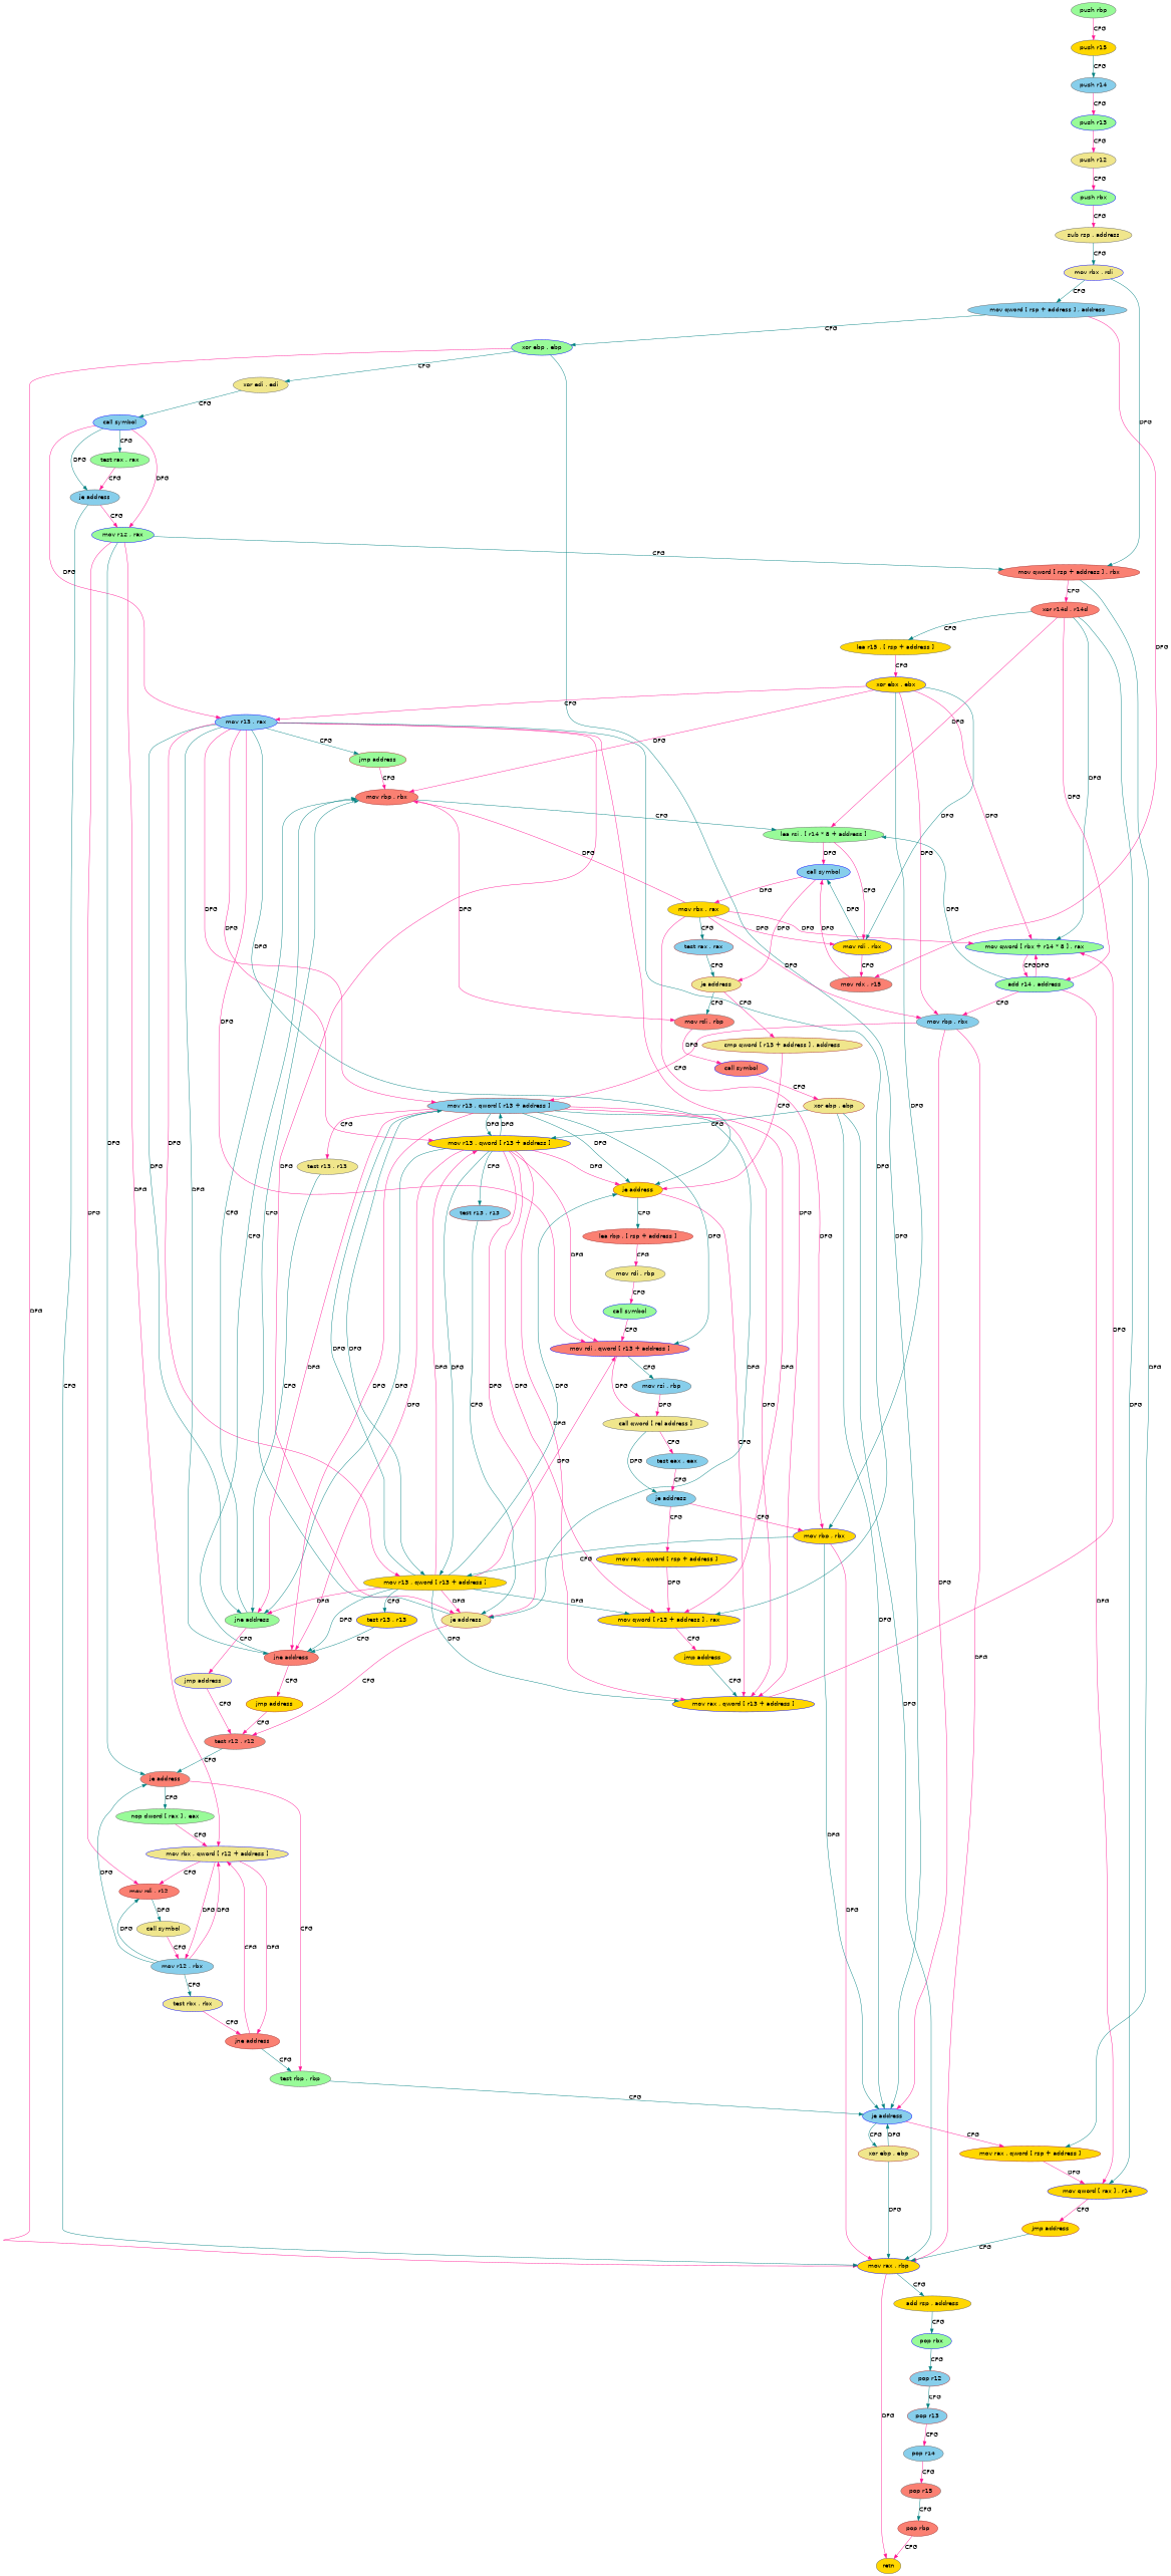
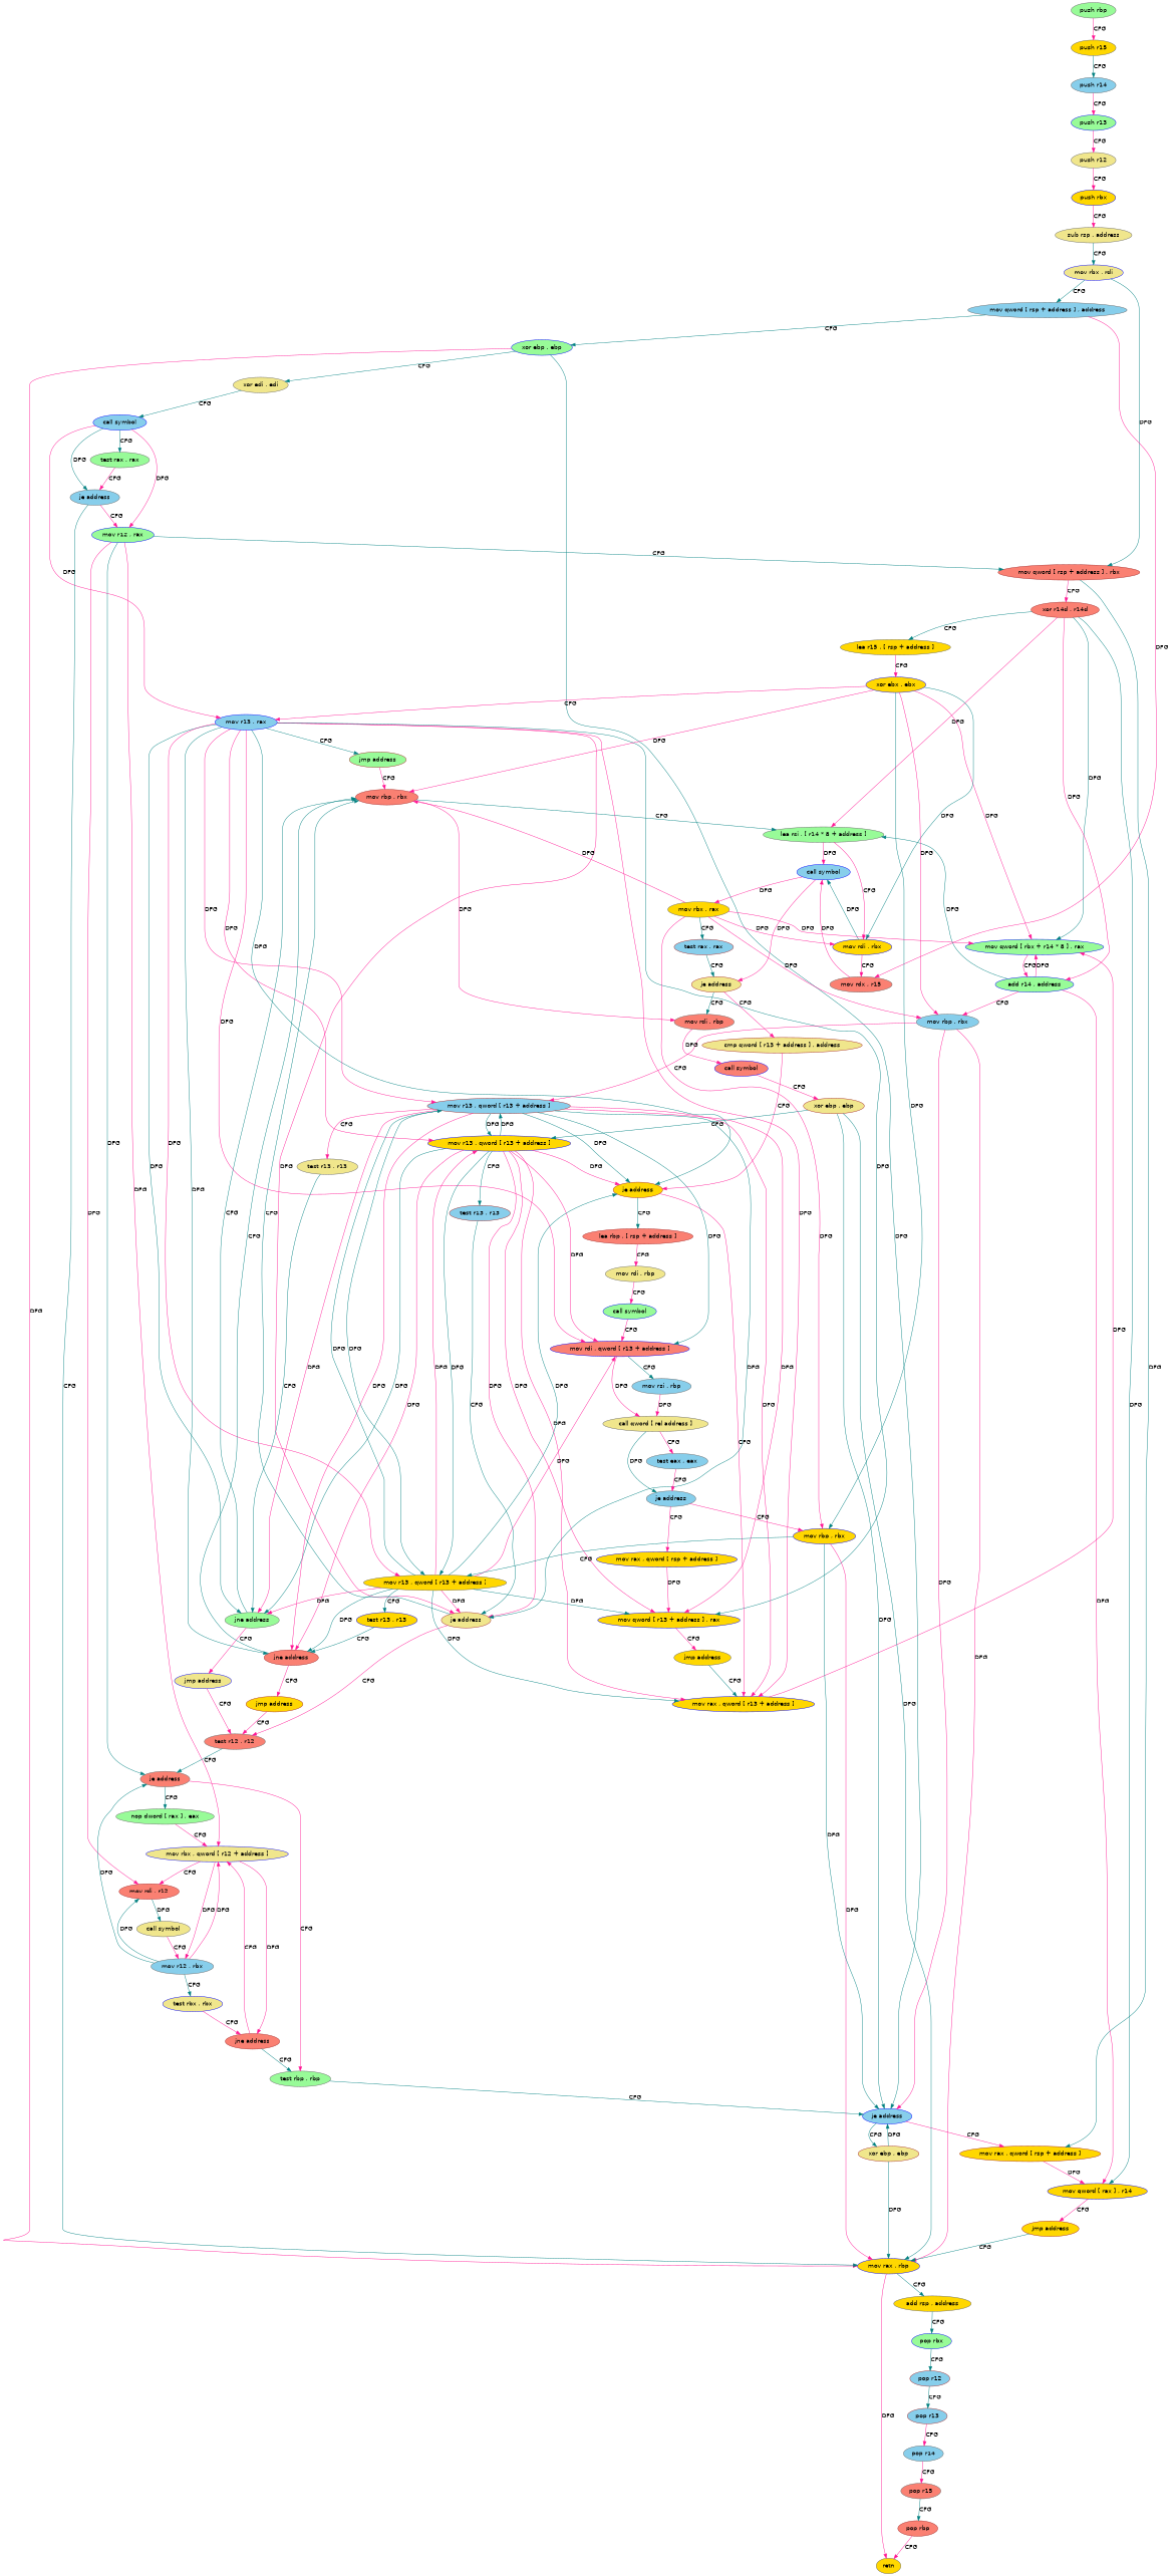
  digraph {
    fontname="DejaVu Sans"
    node [color=gray40 fillcolor=gold fontname="DejaVu Sans" style=filled]
    edge [color=deeppink fontname="DejaVu Sans"]
    n1 [fillcolor=palegreen label="push rbp"]
    n2 [label="push r15"]
    n3 [fillcolor=skyblue label="push r14"]
    n4 [color=blue fillcolor=palegreen label="push r13"]
    n5 [fillcolor=khaki label="push r12"]
-   n6 [color=blue fillcolor=palegreen label="push rbx"]
+   n6 [color=blue label="push rbx"]
    n7 [fillcolor=khaki label="sub rsp , address"]
    n8 [color=blue fillcolor=khaki label="mov rbx , rdi"]
    n9 [fillcolor=skyblue label="mov qword [ rsp + address ] , address"]
    n10 [color=brown fillcolor=salmon label="mov qword [ rsp + address ] , rbx"]
    n11 [color=blue fillcolor=palegreen label="xor ebp , ebp"]
    n12 [fillcolor=salmon label="mov rdx , r15"]
    n13 [color=brown fillcolor=salmon label="xor r14d , r14d"]
    n14 [color=brown label="mov rax , qword [ rsp + address ]"]
    n15 [fillcolor=khaki label="xor edi , edi"]
    n16 [color=blue label="mov rax , rbp"]
    n17 [color=blue fillcolor=skyblue label="je address"]
    n18 [color=blue fillcolor=skyblue label="call symbol"]
    n19 [color=blue fillcolor=skyblue label="call symbol"]
    n20 [label="add rsp , address"]
    n21 [label=retn]
    n22 [color=brown fillcolor=khaki label="xor ebp , ebp"]
    n23 [fillcolor=palegreen label="test rax , rax"]
    n24 [fillcolor=skyblue label="je address"]
    n25 [color=blue fillcolor=palegreen label="mov r12 , rax"]
    n26 [color=blue fillcolor=skyblue label="mov r13 , rax"]
    n27 [fillcolor=salmon label="je address"]
    n28 [color=blue fillcolor=khaki label="mov rbx , qword [ r12 + address ]"]
    n29 [color=brown fillcolor=salmon label="mov rdi , r12"]
    n30 [color=brown fillcolor=palegreen label="jmp address"]
    n31 [color=blue label="mov r13 , qword [ r13 + address ]"]
    n32 [color=brown fillcolor=khaki label="je address"]
    n33 [color=brown label="je address"]
    n34 [color=blue label="mov rax , qword [ r13 + address ]"]
    n35 [color=blue fillcolor=salmon label="mov rdi , qword [ r13 + address ]"]
    n36 [color=brown fillcolor=skyblue label="mov r13 , qword [ r13 + address ]"]
    n37 [fillcolor=palegreen label="jne address"]
    n38 [color=blue label="mov qword [ r13 + address ] , rax"]
    n39 [label="mov r13 , qword [ r13 + address ]"]
    n40 [color=brown fillcolor=salmon label="jne address"]
    n41 [color=blue fillcolor=palegreen label="pop rbx"]
    n42 [fillcolor=palegreen label="test rbp , rbp"]
    n43 [fillcolor=palegreen label="nop dword [ rax ] , eax"]
    n44 [fillcolor=skyblue label="mov r12 , rbx"]
    n45 [color=brown fillcolor=salmon label="jne address"]
    n46 [fillcolor=khaki label="call symbol"]
    n47 [color=brown fillcolor=skyblue label="pop r12"]
    n48 [color=brown fillcolor=skyblue label="pop r13"]
    n49 [fillcolor=skyblue label="pop r14"]
    n50 [fillcolor=salmon label="pop r15"]
    n51 [color=brown fillcolor=salmon label="pop rbp"]
    n52 [label="lea r15 , [ rsp + address ]"]
    n53 [fillcolor=palegreen label="lea rsi , [ r14 * 8 + address ]"]
    n54 [color=blue fillcolor=palegreen label="mov qword [ rbx + r14 * 8 ] , rax"]
    n55 [color=blue fillcolor=palegreen label="add r14 , address"]
    n56 [color=blue label="mov qword [ rax ] , r14"]
    n57 [color=blue label="xor ebx , ebx"]
    n58 [color=blue label="mov rdi , rbx"]
    n59 [fillcolor=skyblue label="mov rbp , rbx"]
    n60 [color=brown label="jmp address"]
    n61 [color=brown fillcolor=salmon label="mov rbp , rbx"]
    n62 [color=blue label="mov rbp , rbx"]
    n63 [fillcolor=salmon label="mov rdi , rbp"]
    n64 [color=brown fillcolor=skyblue label="test r13 , r13"]
    n65 [fillcolor=salmon label="test r12 , r12"]
    n66 [color=brown fillcolor=salmon label="lea rbp , [ rsp + address ]"]
    n67 [fillcolor=skyblue label="mov rsi , rbp"]
    n68 [fillcolor=khaki label="call qword [ rel address ]"]
    n69 [fillcolor=khaki label="test r13 , r13"]
    n70 [color=blue fillcolor=khaki label="jmp address"]
    n71 [label="jmp address"]
    n72 [color=blue label="test r13 , r13"]
    n73 [color=brown label="jmp address"]
    n74 [color=blue fillcolor=salmon label="call symbol"]
    n75 [label="mov rbx , rax"]
    n76 [color=brown fillcolor=khaki label="je address"]
    n77 [color=brown fillcolor=skyblue label="test rax , rax"]
    n78 [color=brown fillcolor=khaki label="cmp qword [ r13 + address ] , address"]
    n79 [color=brown fillcolor=khaki label="xor ebp , ebp"]
    n80 [fillcolor=khaki label="mov rdi , rbp"]
    n81 [color=blue fillcolor=palegreen label="call symbol"]
    n82 [fillcolor=skyblue label="test eax , eax"]
    n83 [fillcolor=skyblue label="je address"]
    n84 [color=blue label="mov rax , qword [ rsp + address ]"]
    n85 [color=blue fillcolor=khaki label="test rbx , rbx"]
    n1 -> n2 [label=CFG]
    n2 -> n3 [color=teal label=CFG]
    n3 -> n4 [label=CFG]
    n4 -> n5 [label=CFG]
    n5 -> n6 [label=CFG]
    n6 -> n7 [label=CFG]
    n7 -> n8 [color=teal label=CFG]
    n8 -> n9 [color=teal label=CFG]
    n8 -> n10 [color=teal label=DFG]
    n9 -> n11 [color=teal label=CFG]
    n9 -> n12 [label=DFG]
    n10 -> n13 [label=CFG]
    n10 -> n14 [color=teal label=DFG]
    n11 -> n15 [color=teal label=CFG]
    n11 -> n16 [label=DFG]
    n11 -> n17 [color=teal label=DFG]
    n12 -> n18 [label=DFG]
    n13 -> n52 [color=teal label=CFG]
    n13 -> n53 [label=DFG]
    n13 -> n54 [color=teal label=DFG]
    n13 -> n55 [label=DFG]
    n13 -> n56 [color=teal label=DFG]
    n14 -> n56 [label=DFG]
    n15 -> n19 [color=teal label=CFG]
    n16 -> n20 [color=teal label=CFG]
    n16 -> n21 [label=DFG]
    n17 -> n14 [label=CFG]
    n17 -> n22 [color=teal label=CFG]
    n18 -> n75 [label=DFG]
    n18 -> n76 [label=DFG]
    n19 -> n23 [color=teal label=CFG]
    n19 -> n24 [color=teal label=DFG]
    n19 -> n25 [label=DFG]
    n19 -> n26 [label=DFG]
    n20 -> n41 [color=teal label=CFG]
    n22 -> n16 [color=teal label=DFG]
    n22 -> n17 [color=teal label=DFG]
    n23 -> n24 [label=CFG]
    n24 -> n16 [color=teal label=CFG]
    n24 -> n25 [label=CFG]
    n25 -> n10 [color=teal label=CFG]
    n25 -> n27 [color=teal label=DFG]
    n25 -> n28 [label=DFG]
    n25 -> n29 [label=DFG]
    n26 -> n30 [color=teal label=CFG]
    n26 -> n31 [label=DFG]
    n26 -> n32 [label=DFG]
    n26 -> n33 [color=teal label=DFG]
    n26 -> n34 [label=DFG]
    n26 -> n35 [label=DFG]
    n26 -> n36 [label=DFG]
    n26 -> n37 [color=teal label=DFG]
    n26 -> n38 [color=teal label=DFG]
    n26 -> n39 [label=DFG]
    n26 -> n40 [color=teal label=DFG]
    n27 -> n42 [label=CFG]
    n27 -> n43 [color=teal label=CFG]
    n28 -> n29 [label=CFG]
    n28 -> n44 [label=DFG]
    n28 -> n45 [label=DFG]
    n29 -> n46 [color=teal label=DFG]
    n30 -> n61 [label=CFG]
    n31 -> n32 [label=DFG]
    n31 -> n33 [label=DFG]
    n31 -> n34 [label=DFG]
    n31 -> n35 [label=DFG]
    n31 -> n36 [color=teal label=DFG]
    n31 -> n37 [color=teal label=DFG]
    n31 -> n38 [label=DFG]
    n31 -> n39 [color=teal label=DFG]
    n31 -> n40 [label=DFG]
    n31 -> n64 [color=teal label=CFG]
    n32 -> n61 [color=teal label=CFG]
    n32 -> n65 [label=CFG]
    n33 -> n34 [label=CFG]
    n33 -> n66 [color=teal label=CFG]
    n34 -> n54 [label=DFG]
    n35 -> n67 [color=teal label=CFG]
    n35 -> n68 [label=DFG]
    n36 -> n31 [color=teal label=DFG]
    n36 -> n32 [color=teal label=DFG]
    n36 -> n33 [color=teal label=DFG]
    n36 -> n34 [label=DFG]
    n36 -> n35 [color=teal label=DFG]
    n36 -> n37 [label=DFG]
    n36 -> n38 [label=DFG]
    n36 -> n39 [color=teal label=DFG]
    n36 -> n40 [label=DFG]
    n36 -> n69 [label=CFG]
    n37 -> n61 [color=teal label=CFG]
    n37 -> n70 [label=CFG]
    n38 -> n71 [label=CFG]
    n39 -> n31 [label=DFG]
    n39 -> n32 [label=DFG]
    n39 -> n33 [color=teal label=DFG]
    n39 -> n34 [color=teal label=DFG]
    n39 -> n35 [label=DFG]
    n39 -> n36 [color=teal label=DFG]
    n39 -> n37 [label=DFG]
    n39 -> n38 [color=teal label=DFG]
    n39 -> n40 [color=teal label=DFG]
    n39 -> n72 [color=teal label=CFG]
    n40 -> n61 [color=teal label=CFG]
    n40 -> n73 [label=CFG]
    n41 -> n47 [color=teal label=CFG]
    n42 -> n17 [color=teal label=CFG]
    n43 -> n28 [label=CFG]
    n44 -> n27 [color=teal label=DFG]
    n44 -> n28 [label=DFG]
    n44 -> n29 [color=teal label=DFG]
    n44 -> n85 [color=teal label=CFG]
    n45 -> n28 [label=CFG]
    n45 -> n42 [color=teal label=CFG]
    n46 -> n44 [label=CFG]
    n47 -> n48 [color=teal label=CFG]
    n48 -> n49 [label=CFG]
    n49 -> n50 [label=CFG]
    n50 -> n51 [color=teal label=CFG]
    n51 -> n21 [label=CFG]
    n52 -> n57 [label=CFG]
    n53 -> n18 [label=DFG]
    n53 -> n58 [label=CFG]
    n54 -> n55 [label=CFG]
    n55 -> n53 [color=teal label=DFG]
    n55 -> n54 [label=DFG]
    n55 -> n56 [label=DFG]
    n55 -> n59 [label=CFG]
    n56 -> n60 [label=CFG]
    n57 -> n26 [label=CFG]
    n57 -> n54 [label=DFG]
    n57 -> n58 [color=teal label=DFG]
    n57 -> n59 [label=DFG]
    n57 -> n61 [label=DFG]
    n57 -> n62 [color=teal label=DFG]
    n58 -> n12 [label=CFG]
    n58 -> n18 [color=teal label=DFG]
    n59 -> n16 [label=DFG]
    n59 -> n17 [label=DFG]
    n59 -> n36 [label=CFG]
    n60 -> n16 [color=teal label=CFG]
    n61 -> n53 [color=teal label=CFG]
    n61 -> n63 [label=DFG]
    n62 -> n16 [label=DFG]
    n62 -> n17 [color=teal label=DFG]
    n62 -> n39 [color=teal label=CFG]
    n63 -> n74 [label=DFG]
    n64 -> n32 [color=teal label=CFG]
    n65 -> n27 [color=teal label=CFG]
    n66 -> n80 [label=CFG]
    n67 -> n68 [label=DFG]
    n68 -> n82 [label=CFG]
    n68 -> n83 [color=teal label=DFG]
    n69 -> n37 [color=teal label=CFG]
    n70 -> n65 [label=CFG]
    n71 -> n34 [color=teal label=CFG]
    n72 -> n40 [color=teal label=CFG]
    n73 -> n65 [label=CFG]
    n74 -> n79 [label=CFG]
    n75 -> n54 [label=DFG]
    n75 -> n58 [label=DFG]
    n75 -> n59 [label=DFG]
    n75 -> n61 [label=DFG]
    n75 -> n62 [label=DFG]
    n75 -> n77 [color=teal label=CFG]
    n76 -> n63 [color=teal label=CFG]
    n76 -> n78 [label=CFG]
    n77 -> n76 [color=teal label=CFG]
    n78 -> n33 [label=CFG]
    n79 -> n16 [color=teal label=DFG]
    n79 -> n17 [color=teal label=DFG]
    n79 -> n31 [color=teal label=CFG]
    n80 -> n81 [label=CFG]
    n81 -> n35 [label=CFG]
    n82 -> n83 [label=CFG]
    n83 -> n62 [label=CFG]
    n83 -> n84 [label=CFG]
    n84 -> n38 [label=DFG]
    n85 -> n45 [label=CFG]
  }
